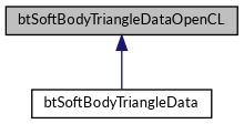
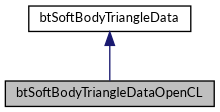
  digraph {
    fontname=Lato
    node [color=black fontname=Lato fontsize=10 shape=record style=filled]
    n1 [fillcolor=grey75 fontcolor=black height=0.2 label=btSoftBodyTriangleDataOpenCL width=0.4]
    n2 [fillcolor=white height=0.2 label=btSoftBodyTriangleData width=0.4]
-   n1 -> n2 [color=midnightblue dir=back fontname=Lato fontsize=10 labelfontname=Helvetica labelfontsize=10 style=solid]
+   n2 -> n1 [color=midnightblue dir=back fontname=Lato fontsize=10 labelfontname=Helvetica labelfontsize=10 style=solid]
  }
